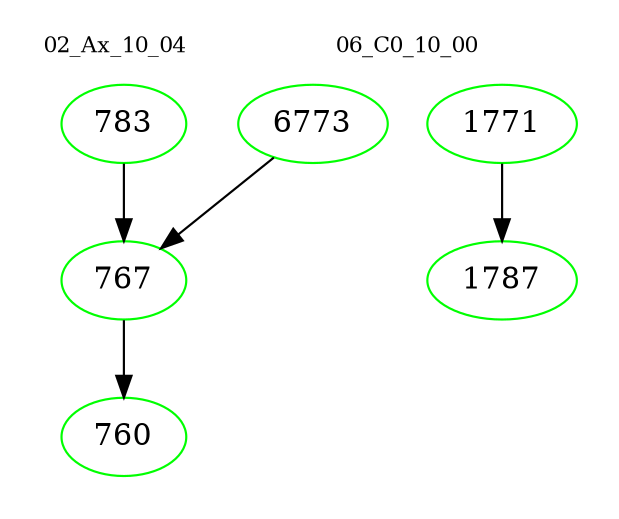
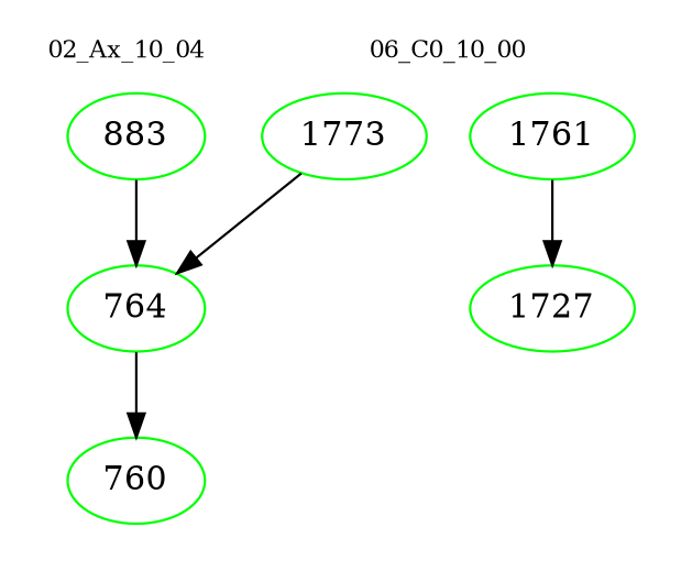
  digraph {
    node [color=green]
    edge [color=black]
-   n1 [label=783]
-   n2 [label=767]
+   n1 [label=883]
+   n2 [label=764]
    n3 [label=760]
-   n4 [label=6773]
-   n5 [label=1771]
-   n6 [label=1787]
+   n4 [label=1773]
+   n5 [label=1761]
+   n6 [label=1727]
    subgraph cluster_1 {
      color=white
      fontsize=10
      label="02_Ax_10_04"
      n1
      n2
      n3
    }
    subgraph cluster_2 {
      color=white
      fontsize=10
      label="06_C0_10_00"
      n4
      n5
      n6
    }
    n1 -> n2
    n2 -> n3
    n4 -> n2
    n5 -> n6
  }
